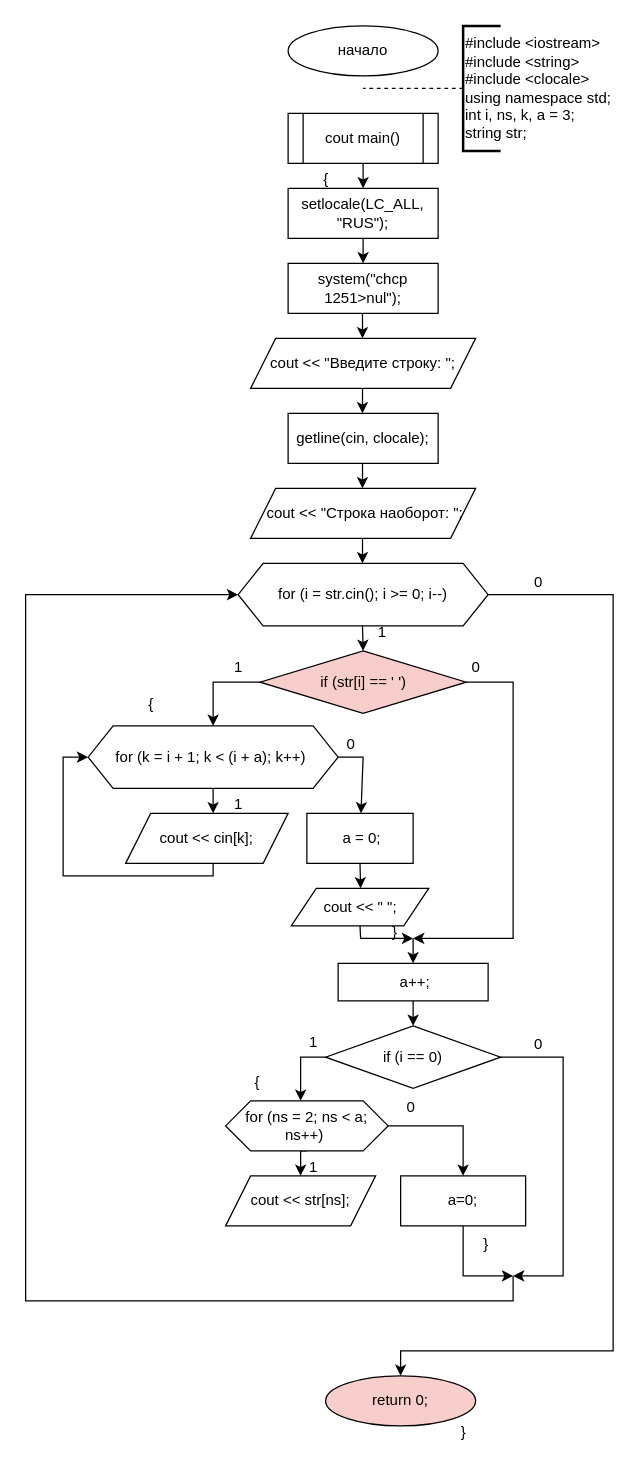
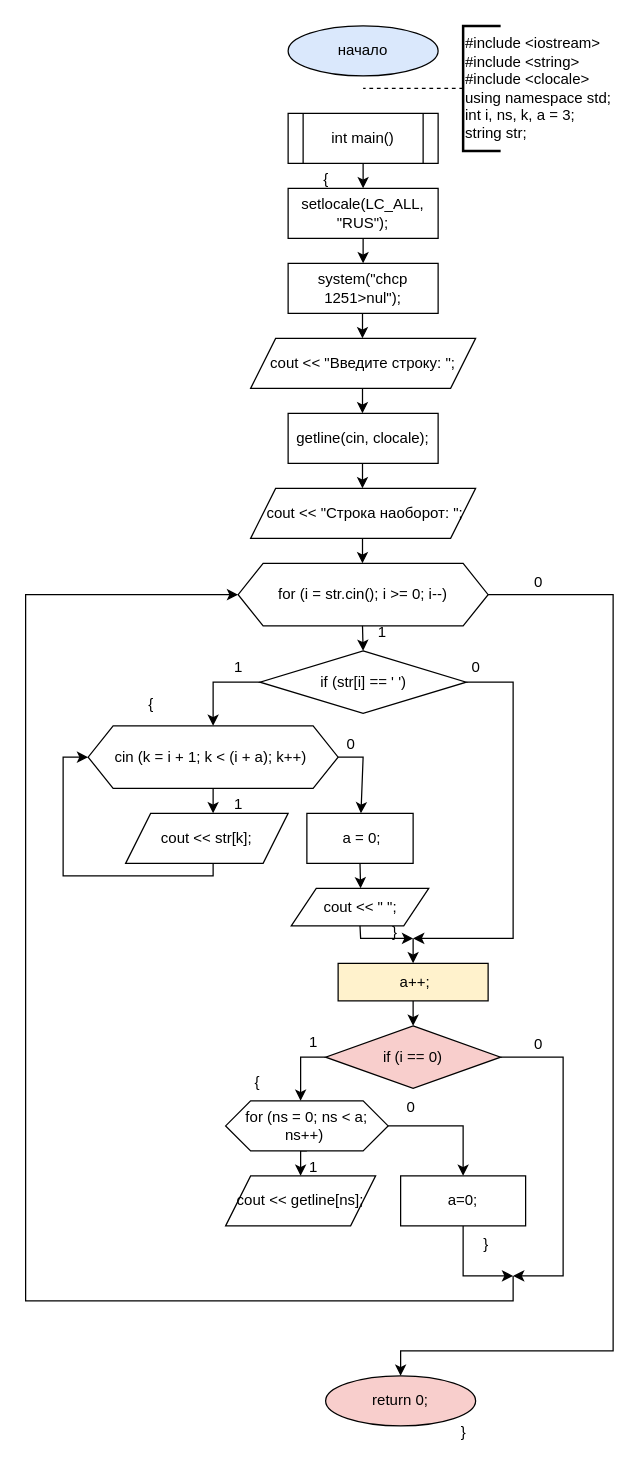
  <mxCell id="0" />
  <mxCell id="1" parent="0" />
- <mxCell id="2" value="начало" style="ellipse;whiteSpace=wrap;html=1;" parent="1" vertex="1"><mxGeometry x="230" width="120" height="40" as="geometry" y="20" /></mxCell>
- <mxCell id="3" value="cout main()" style="shape=process;whiteSpace=wrap;html=1;backgroundOutline=1;" parent="1" vertex="1"><mxGeometry x="230" y="90" width="120" height="40" as="geometry" /></mxCell>
+ <mxCell id="2" value="начало" style="ellipse;whiteSpace=wrap;html=1;fillColor=#dae8fc;" parent="1" vertex="1"><mxGeometry x="230" width="120" height="40" as="geometry" y="20" /></mxCell>
+ <mxCell id="3" value="int main()" style="shape=process;whiteSpace=wrap;html=1;backgroundOutline=1;" parent="1" vertex="1"><mxGeometry x="230" y="90" width="120" height="40" as="geometry" /></mxCell>
  <mxCell id="4" value="" style="endArrow=none;dashed=1;html=1;rounded=0;" parent="1" edge="1"><mxGeometry width="50" height="50" relative="1" as="geometry"><mxPoint x="370" y="70" as="sourcePoint" /><mxPoint x="290" y="70" as="targetPoint" /></mxGeometry></mxCell>
  <mxCell id="5" value="&lt;div&gt;#include &amp;lt;iostream&amp;gt;&lt;/div&gt;&lt;div&gt;#include &amp;lt;string&amp;gt;&lt;/div&gt;&lt;div&gt;#include &amp;lt;clocale&amp;gt;&lt;/div&gt;&lt;div&gt;using namespace std;&lt;/div&gt;&lt;div&gt;int i, ns, k, a = 3;&lt;br&gt;&lt;/div&gt;&lt;div&gt;string str;&lt;br&gt;&lt;/div&gt;" style="strokeWidth=2;html=1;shape=mxgraph.flowchart.annotation_1;align=left;pointerEvents=1;" parent="1" vertex="1"><mxGeometry x="370" width="30" height="100" as="geometry" y="20" /></mxCell>
  <mxCell id="6" value="" style="endArrow=classic;html=1;rounded=0;exitX=0.5;exitY=1;exitDx=0;exitDy=0;" parent="1" source="3" edge="1"><mxGeometry width="50" height="50" relative="1" as="geometry"><mxPoint x="440" y="370" as="sourcePoint" /><mxPoint x="290" y="150" as="targetPoint" /></mxGeometry></mxCell>
  <mxCell id="7" value="setlocale(LC_ALL, &quot;RUS&quot;);" style="rounded=0;whiteSpace=wrap;html=1;" parent="1" vertex="1"><mxGeometry x="230" y="150" width="120" height="40" as="geometry" /></mxCell>
  <mxCell id="8" value="" style="endArrow=classic;html=1;rounded=0;exitX=0.5;exitY=1;exitDx=0;exitDy=0;" parent="1" edge="1"><mxGeometry width="50" height="50" relative="1" as="geometry"><mxPoint x="290" y="190" as="sourcePoint" /><mxPoint x="290" y="210" as="targetPoint" /></mxGeometry></mxCell>
  <mxCell id="9" value="system(&quot;chcp 1251&amp;gt;nul&quot;);" style="rounded=0;whiteSpace=wrap;html=1;" parent="1" vertex="1"><mxGeometry x="230" y="210" width="120" height="40" as="geometry" /></mxCell>
  <mxCell id="10" value="" style="endArrow=classic;html=1;rounded=0;exitX=0.5;exitY=1;exitDx=0;exitDy=0;" parent="1" edge="1"><mxGeometry width="50" height="50" relative="1" as="geometry"><mxPoint x="289.5" y="250" as="sourcePoint" /><mxPoint x="289.5" y="270" as="targetPoint" /></mxGeometry></mxCell>
  <mxCell id="11" value="cout &amp;lt;&amp;lt; &quot;Введите строку: &quot;;" style="shape=parallelogram;perimeter=parallelogramPerimeter;whiteSpace=wrap;html=1;fixedSize=1;" parent="1" vertex="1"><mxGeometry x="200" y="270" width="180" height="40" as="geometry" /></mxCell>
  <mxCell id="12" value="" style="endArrow=classic;html=1;rounded=0;exitX=0.5;exitY=1;exitDx=0;exitDy=0;" parent="1" edge="1"><mxGeometry width="50" height="50" relative="1" as="geometry"><mxPoint x="289.5" y="310" as="sourcePoint" /><mxPoint x="289.5" y="330" as="targetPoint" /></mxGeometry></mxCell>
  <mxCell id="13" value="getline(cin, clocale);" style="rounded=0;whiteSpace=wrap;html=1;" parent="1" vertex="1"><mxGeometry x="230" y="330" width="120" height="40" as="geometry" /></mxCell>
  <mxCell id="14" value="" style="endArrow=classic;html=1;rounded=0;exitX=0.5;exitY=1;exitDx=0;exitDy=0;" parent="1" edge="1"><mxGeometry width="50" height="50" relative="1" as="geometry"><mxPoint x="289.5" y="370" as="sourcePoint" /><mxPoint x="289.5" y="390" as="targetPoint" /></mxGeometry></mxCell>
  <mxCell id="15" value="&amp;nbsp;cout &amp;lt;&amp;lt; &quot;Строка наоборот: &quot;;" style="shape=parallelogram;perimeter=parallelogramPerimeter;whiteSpace=wrap;html=1;fixedSize=1;" parent="1" vertex="1"><mxGeometry x="200" y="390" width="180" height="40" as="geometry" /></mxCell>
  <mxCell id="16" value="" style="endArrow=classic;html=1;rounded=0;exitX=0.5;exitY=1;exitDx=0;exitDy=0;" parent="1" edge="1"><mxGeometry width="50" height="50" relative="1" as="geometry"><mxPoint x="289.5" y="430" as="sourcePoint" /><mxPoint x="289.5" y="450" as="targetPoint" /></mxGeometry></mxCell>
  <mxCell id="17" value="for (i = str.cin(); i &gt;= 0; i--)" style="shape=hexagon;perimeter=hexagonPerimeter2;whiteSpace=wrap;html=1;fixedSize=1;" parent="1" vertex="1"><mxGeometry x="190" y="450" width="200" height="50" as="geometry" /></mxCell>
  <mxCell id="18" value="" style="endArrow=classic;html=1;rounded=0;" parent="1" edge="1"><mxGeometry width="50" height="50" relative="1" as="geometry"><mxPoint x="289.5" y="500" as="sourcePoint" /><mxPoint x="290" y="520" as="targetPoint" /></mxGeometry></mxCell>
- <mxCell id="19" value="if (str[i] == ' ')" style="rhombus;whiteSpace=wrap;html=1;fillColor=#f8cecc;" parent="1" vertex="1"><mxGeometry x="207.5" y="520" width="165" height="50" as="geometry" /></mxCell>
+ <mxCell id="19" value="if (str[i] == ' ')" style="rhombus;whiteSpace=wrap;html=1;" parent="1" vertex="1"><mxGeometry x="207.5" y="520" width="165" height="50" as="geometry" /></mxCell>
  <mxCell id="20" value="" style="endArrow=classic;html=1;rounded=0;exitX=0;exitY=0.5;exitDx=0;exitDy=0;" parent="1" source="19" edge="1"><mxGeometry width="50" height="50" relative="1" as="geometry"><mxPoint x="208" y="550" as="sourcePoint" /><mxPoint x="170" y="580" as="targetPoint" /><Array as="points"><mxPoint x="170" y="545" /></Array></mxGeometry></mxCell>
- <mxCell id="21" value="for (k = i + 1; k &amp;lt; (i + a); k++)&amp;nbsp;" style="shape=hexagon;perimeter=hexagonPerimeter2;whiteSpace=wrap;html=1;fixedSize=1;" parent="1" vertex="1"><mxGeometry x="70" y="580" width="200" height="50" as="geometry" /></mxCell>
+ <mxCell id="21" value="cin (k = i + 1; k &amp;lt; (i + a); k++)&amp;nbsp;" style="shape=hexagon;perimeter=hexagonPerimeter2;whiteSpace=wrap;html=1;fixedSize=1;" parent="1" vertex="1"><mxGeometry x="70" y="580" width="200" height="50" as="geometry" /></mxCell>
  <mxCell id="22" value="" style="endArrow=classic;html=1;rounded=0;" parent="1" edge="1"><mxGeometry width="50" height="50" relative="1" as="geometry"><mxPoint x="170" y="630" as="sourcePoint" /><mxPoint x="170" y="650" as="targetPoint" /></mxGeometry></mxCell>
- <mxCell id="23" value="cout &amp;lt;&amp;lt; cin[k];" style="shape=parallelogram;perimeter=parallelogramPerimeter;whiteSpace=wrap;html=1;fixedSize=1;" parent="1" vertex="1"><mxGeometry x="100" y="650" width="130" height="40" as="geometry" /></mxCell>
+ <mxCell id="23" value="cout &amp;lt;&amp;lt; str[k];" style="shape=parallelogram;perimeter=parallelogramPerimeter;whiteSpace=wrap;html=1;fixedSize=1;" parent="1" vertex="1"><mxGeometry x="100" y="650" width="130" height="40" as="geometry" /></mxCell>
  <mxCell id="24" value="" style="endArrow=classic;html=1;rounded=0;entryX=0;entryY=0.5;entryDx=0;entryDy=0;" parent="1" target="21" edge="1"><mxGeometry width="50" height="50" relative="1" as="geometry"><mxPoint x="170" y="690" as="sourcePoint" /><mxPoint x="170" y="720" as="targetPoint" /><Array as="points"><mxPoint x="170" y="700" /><mxPoint y="700" x="50" /><mxPoint y="605" x="50" /></Array></mxGeometry></mxCell>
  <mxCell id="25" value="" style="endArrow=classic;html=1;rounded=0;" parent="1" target="26" edge="1"><mxGeometry width="50" height="50" relative="1" as="geometry"><mxPoint x="270" y="605" as="sourcePoint" /><mxPoint x="290" y="650" as="targetPoint" /><Array as="points"><mxPoint x="290" y="605" /></Array></mxGeometry></mxCell>
  <mxCell id="26" value="&amp;nbsp;a = 0;" style="rounded=0;whiteSpace=wrap;html=1;" parent="1" vertex="1"><mxGeometry x="245" y="650" width="85" height="40" as="geometry" /></mxCell>
  <mxCell id="27" value="" style="endArrow=classic;html=1;rounded=0;exitX=0.5;exitY=1;exitDx=0;exitDy=0;" parent="1" source="26" edge="1"><mxGeometry width="50" height="50" relative="1" as="geometry"><mxPoint x="440" y="670" as="sourcePoint" /><mxPoint x="288" y="710" as="targetPoint" /></mxGeometry></mxCell>
  <mxCell id="28" value="cout &amp;lt;&amp;lt; &quot; &quot;;" style="shape=parallelogram;perimeter=parallelogramPerimeter;whiteSpace=wrap;html=1;fixedSize=1;" parent="1" vertex="1"><mxGeometry x="232.5" y="710" width="110" height="30" as="geometry" /></mxCell>
  <mxCell id="29" value="" style="endArrow=classic;html=1;rounded=0;exitX=1;exitY=0.5;exitDx=0;exitDy=0;" parent="1" source="19" edge="1"><mxGeometry width="50" height="50" relative="1" as="geometry"><mxPoint x="440" y="670" as="sourcePoint" /><mxPoint x="330" y="750" as="targetPoint" /><Array as="points"><mxPoint x="410" y="545" /><mxPoint x="410" y="750" /></Array></mxGeometry></mxCell>
  <mxCell id="30" value="" style="endArrow=classic;html=1;rounded=0;exitX=0.5;exitY=1;exitDx=0;exitDy=0;" parent="1" source="28" edge="1"><mxGeometry width="50" height="50" relative="1" as="geometry"><mxPoint x="440" y="670" as="sourcePoint" /><mxPoint x="330" y="750" as="targetPoint" /><Array as="points"><mxPoint x="288" y="750" /></Array></mxGeometry></mxCell>
  <mxCell id="31" value="" style="endArrow=classic;html=1;rounded=0;" parent="1" target="32" edge="1"><mxGeometry width="50" height="50" relative="1" as="geometry"><mxPoint x="330" y="750" as="sourcePoint" /><mxPoint x="330" y="770" as="targetPoint" /></mxGeometry></mxCell>
- <mxCell id="32" value="&amp;nbsp;a++;" style="rounded=0;whiteSpace=wrap;html=1;" parent="1" vertex="1"><mxGeometry x="270" y="770" width="120" height="30" as="geometry" /></mxCell>
+ <mxCell id="32" value="&amp;nbsp;a++;" style="rounded=0;whiteSpace=wrap;html=1;fillColor=#fff2cc;" parent="1" vertex="1"><mxGeometry x="270" y="770" width="120" height="30" as="geometry" /></mxCell>
  <mxCell id="33" value="" style="endArrow=classic;html=1;rounded=0;" parent="1" edge="1"><mxGeometry width="50" height="50" relative="1" as="geometry"><mxPoint x="330" y="800" as="sourcePoint" /><mxPoint x="330" y="820" as="targetPoint" /></mxGeometry></mxCell>
  <mxCell id="34" style="edgeStyle=orthogonalEdgeStyle;rounded=0;orthogonalLoop=1;jettySize=auto;html=1;exitX=1;exitY=0.5;exitDx=0;exitDy=0;" edge="1" parent="1" source="35"><mxGeometry relative="1" as="geometry"><mxPoint x="410" y="1020" as="targetPoint" /><Array as="points"><mxPoint x="450" y="845" /><mxPoint x="450" y="1020" /></Array></mxGeometry></mxCell>
- <mxCell id="35" value="if (i == 0)" style="rhombus;whiteSpace=wrap;html=1;" parent="1" vertex="1"><mxGeometry x="260" y="820" width="140" height="50" as="geometry" /></mxCell>
+ <mxCell id="35" value="if (i == 0)" style="rhombus;whiteSpace=wrap;html=1;fillColor=#f8cecc;" parent="1" vertex="1"><mxGeometry x="260" y="820" width="140" height="50" as="geometry" /></mxCell>
  <mxCell id="36" value="" style="endArrow=classic;html=1;rounded=0;exitX=0;exitY=0.5;exitDx=0;exitDy=0;" parent="1" source="35" edge="1"><mxGeometry width="50" height="50" relative="1" as="geometry"><mxPoint x="250" y="840" as="sourcePoint" /><mxPoint x="240" y="880" as="targetPoint" /><Array as="points"><mxPoint x="240" y="845" /></Array></mxGeometry></mxCell>
  <mxCell id="37" style="edgeStyle=orthogonalEdgeStyle;rounded=0;orthogonalLoop=1;jettySize=auto;html=1;exitX=0.5;exitY=1;exitDx=0;exitDy=0;" edge="1" parent="1" source="39"><mxGeometry relative="1" as="geometry"><mxPoint x="240" y="940" as="targetPoint" /></mxGeometry></mxCell>
  <mxCell id="38" style="edgeStyle=orthogonalEdgeStyle;rounded=0;orthogonalLoop=1;jettySize=auto;html=1;exitX=1;exitY=0.5;exitDx=0;exitDy=0;" edge="1" parent="1" source="39" target="42"><mxGeometry relative="1" as="geometry"><mxPoint x="340" y="940" as="targetPoint" /></mxGeometry></mxCell>
- <mxCell id="39" value="for (ns = 2; ns &amp;lt; a; ns++)&amp;nbsp;" style="shape=hexagon;perimeter=hexagonPerimeter2;whiteSpace=wrap;html=1;fixedSize=1;" parent="1" vertex="1"><mxGeometry x="180" y="880" width="130" height="40" as="geometry" /></mxCell>
- <mxCell id="40" value="cout &amp;lt;&amp;lt; str[ns];" style="shape=parallelogram;perimeter=parallelogramPerimeter;whiteSpace=wrap;html=1;fixedSize=1;" vertex="1" parent="1"><mxGeometry x="180" y="940" width="120" height="40" as="geometry" /></mxCell>
+ <mxCell id="39" value="for (ns = 0; ns &amp;lt; a; ns++)&amp;nbsp;" style="shape=hexagon;perimeter=hexagonPerimeter2;whiteSpace=wrap;html=1;fixedSize=1;" parent="1" vertex="1"><mxGeometry x="180" y="880" width="130" height="40" as="geometry" /></mxCell>
+ <mxCell id="40" value="cout &amp;lt;&amp;lt; getline[ns];" style="shape=parallelogram;perimeter=parallelogramPerimeter;whiteSpace=wrap;html=1;fixedSize=1;" vertex="1" parent="1"><mxGeometry x="180" y="940" width="120" height="40" as="geometry" /></mxCell>
  <mxCell id="41" style="edgeStyle=orthogonalEdgeStyle;rounded=0;orthogonalLoop=1;jettySize=auto;html=1;exitX=0.5;exitY=1;exitDx=0;exitDy=0;" edge="1" parent="1" source="42"><mxGeometry relative="1" as="geometry"><mxPoint x="410" y="1020" as="targetPoint" /><Array as="points"><mxPoint x="370" y="1020" /></Array></mxGeometry></mxCell>
  <mxCell id="42" value="a=0;" style="rounded=0;whiteSpace=wrap;html=1;" vertex="1" parent="1"><mxGeometry x="320" y="940" width="100" height="40" as="geometry" /></mxCell>
  <mxCell id="43" value="" style="endArrow=classic;html=1;rounded=0;entryX=0;entryY=0.5;entryDx=0;entryDy=0;" edge="1" parent="1" target="17"><mxGeometry width="50" height="50" relative="1" as="geometry"><mxPoint x="410" y="1020" as="sourcePoint" /><mxPoint x="-90" y="1010" as="targetPoint" /><Array as="points"><mxPoint x="410" y="1040" /><mxPoint x="20" y="1040" /><mxPoint x="20" y="475" /></Array></mxGeometry></mxCell>
  <mxCell id="44" value="" style="endArrow=classic;html=1;rounded=0;exitX=1;exitY=0.5;exitDx=0;exitDy=0;" edge="1" parent="1" source="17"><mxGeometry width="50" height="50" relative="1" as="geometry"><mxPoint x="120" y="690" as="sourcePoint" /><mxPoint x="320" y="1100" as="targetPoint" /><Array as="points"><mxPoint x="490" y="475" /><mxPoint x="490" y="1080" /><mxPoint x="320" y="1080" /></Array></mxGeometry></mxCell>
  <mxCell id="45" value="return 0;" style="ellipse;whiteSpace=wrap;html=1;fillColor=#f8cecc;" vertex="1" parent="1"><mxGeometry x="260" y="1100" width="120" height="40" as="geometry" /></mxCell>
  <mxCell id="46" value="{" style="text;html=1;align=center;verticalAlign=middle;resizable=0;points=[];autosize=1;strokeColor=none;fillColor=none;" vertex="1" parent="1"><mxGeometry x="245" y="128" width="30" height="30" as="geometry" /></mxCell>
  <mxCell id="47" value="}" style="text;html=1;align=center;verticalAlign=middle;resizable=0;points=[];autosize=1;strokeColor=none;fillColor=none;" vertex="1" parent="1"><mxGeometry x="355" y="1130" width="30" height="30" as="geometry" /></mxCell>
  <mxCell id="48" value="1" style="text;html=1;align=center;verticalAlign=middle;resizable=0;points=[];autosize=1;strokeColor=none;fillColor=none;" vertex="1" parent="1"><mxGeometry x="235" y="818" width="30" height="30" as="geometry" /></mxCell>
  <mxCell id="49" value="0" style="text;html=1;align=center;verticalAlign=middle;resizable=0;points=[];autosize=1;strokeColor=none;fillColor=none;" vertex="1" parent="1"><mxGeometry x="415" y="820" width="30" height="30" as="geometry" /></mxCell>
  <mxCell id="50" value="1" style="text;html=1;align=center;verticalAlign=middle;resizable=0;points=[];autosize=1;strokeColor=none;fillColor=none;" vertex="1" parent="1"><mxGeometry x="175" y="518" width="30" height="30" as="geometry" /></mxCell>
  <mxCell id="51" value="0" style="text;html=1;align=center;verticalAlign=middle;resizable=0;points=[];autosize=1;strokeColor=none;fillColor=none;" vertex="1" parent="1"><mxGeometry x="365" y="518" width="30" height="30" as="geometry" /></mxCell>
  <mxCell id="52" value="1" style="text;html=1;align=center;verticalAlign=middle;resizable=0;points=[];autosize=1;strokeColor=none;fillColor=none;" vertex="1" parent="1"><mxGeometry x="175" y="628" width="30" height="30" as="geometry" /></mxCell>
  <mxCell id="53" value="0" style="text;html=1;align=center;verticalAlign=middle;resizable=0;points=[];autosize=1;strokeColor=none;fillColor=none;" vertex="1" parent="1"><mxGeometry x="265" y="580" width="30" height="30" as="geometry" /></mxCell>
  <mxCell id="54" value="1" style="text;html=1;align=center;verticalAlign=middle;resizable=0;points=[];autosize=1;strokeColor=none;fillColor=none;" vertex="1" parent="1"><mxGeometry x="290" y="490" width="30" height="30" as="geometry" /></mxCell>
  <mxCell id="55" value="0" style="text;html=1;align=center;verticalAlign=middle;resizable=0;points=[];autosize=1;strokeColor=none;fillColor=none;" vertex="1" parent="1"><mxGeometry x="415" y="450" width="30" height="30" as="geometry" /></mxCell>
  <mxCell id="56" value="1" style="text;html=1;align=center;verticalAlign=middle;resizable=0;points=[];autosize=1;strokeColor=none;fillColor=none;" vertex="1" parent="1"><mxGeometry x="235" y="918" width="30" height="30" as="geometry" /></mxCell>
  <mxCell id="57" value="0" style="text;html=1;align=center;verticalAlign=middle;resizable=0;points=[];autosize=1;strokeColor=none;fillColor=none;" vertex="1" parent="1"><mxGeometry x="312.5" y="870" width="30" height="30" as="geometry" /></mxCell>
  <mxCell id="58" value="{" style="text;html=1;align=center;verticalAlign=middle;resizable=0;points=[];autosize=1;strokeColor=none;fillColor=none;" vertex="1" parent="1"><mxGeometry x="190" y="850" width="30" height="30" as="geometry" /></mxCell>
  <mxCell id="59" value="}" style="text;html=1;align=center;verticalAlign=middle;resizable=0;points=[];autosize=1;strokeColor=none;fillColor=none;" vertex="1" parent="1"><mxGeometry x="372.5" y="980" width="30" height="30" as="geometry" /></mxCell>
  <mxCell id="60" value="{" style="text;html=1;align=center;verticalAlign=middle;resizable=0;points=[];autosize=1;strokeColor=none;fillColor=none;" vertex="1" parent="1"><mxGeometry x="105" y="548" width="30" height="30" as="geometry" /></mxCell>
  <mxCell id="61" value="}" style="text;html=1;align=center;verticalAlign=middle;resizable=0;points=[];autosize=1;strokeColor=none;fillColor=none;" vertex="1" parent="1"><mxGeometry x="300" y="730" width="30" height="30" as="geometry" /></mxCell>
